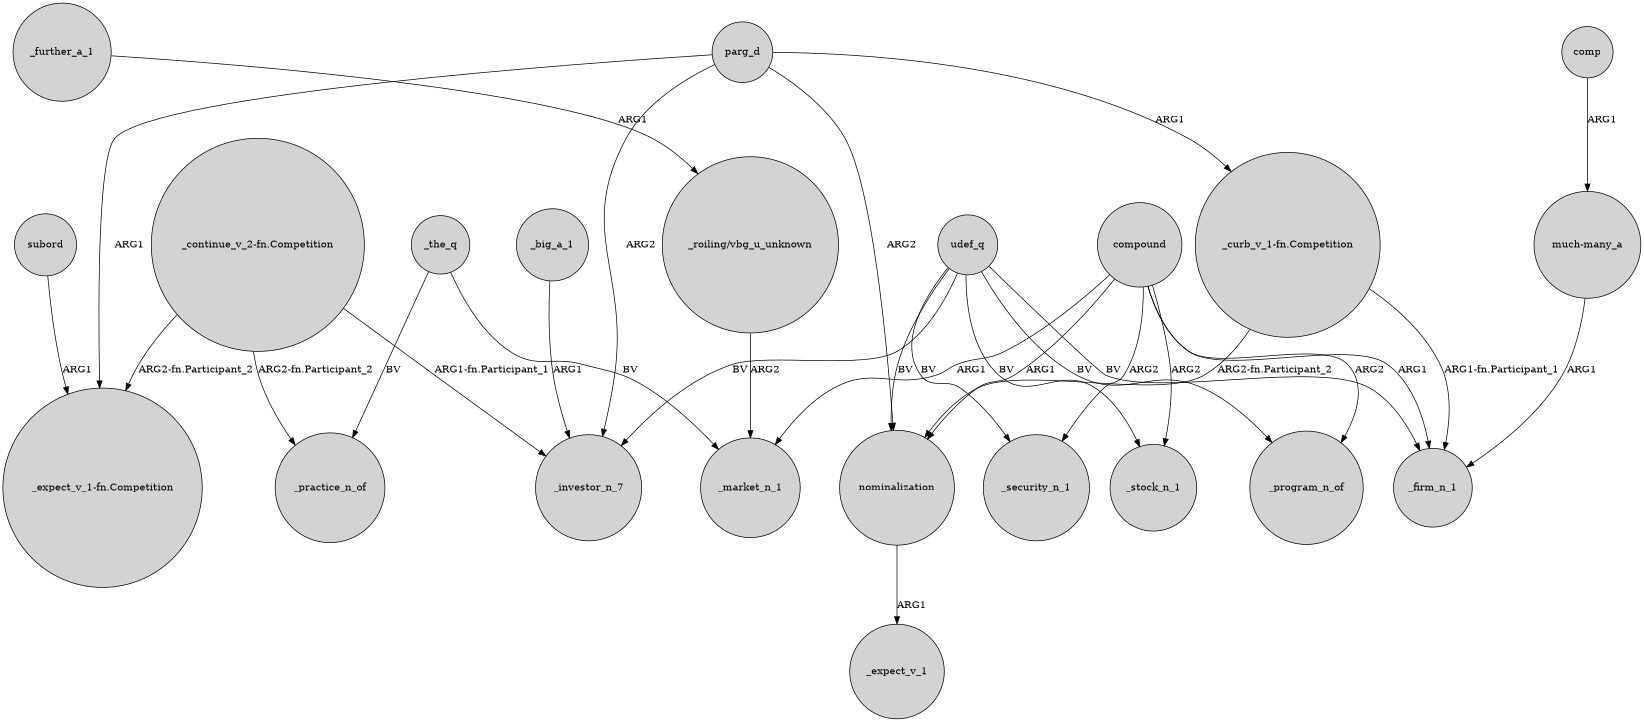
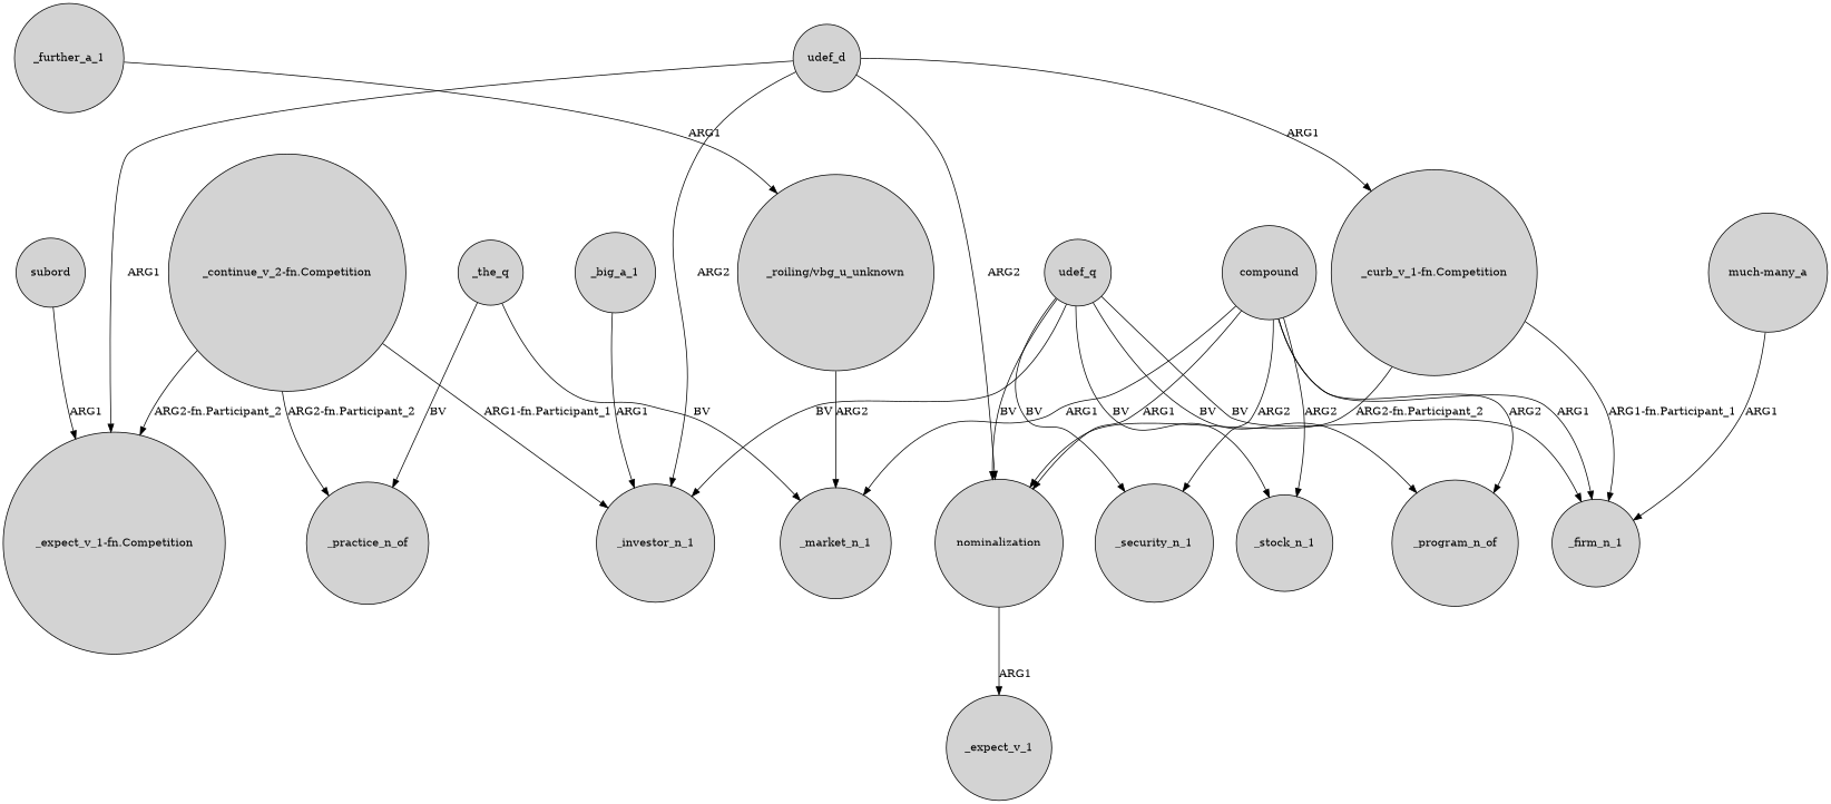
  digraph {
    node [shape=circle style=filled]
    subord
    "_expect_v_1-fn.Competition"
    "_roiling/vbg_u_unknown"
    _market_n_1
    "_continue_v_2-fn.Competition"
    _practice_n_of
-   _investor_n_1 [label=_investor_n_7]
+   _investor_n_1
    _big_a_1
    "_curb_v_1-fn.Competition"
    nominalization
    _firm_n_1
    n12 [label=_expect_v_1]
    udef_q
    _security_n_1
    _program_n_of
    _stock_n_1
    _the_q
    compound
-   comp
    "much-many_a"
-   parg_d
+   parg_d [label=udef_d]
    _further_a_1
    subord -> "_expect_v_1-fn.Competition" [label=ARG1]
    "_roiling/vbg_u_unknown" -> _market_n_1 [label=ARG2]
    "_continue_v_2-fn.Competition" -> "_expect_v_1-fn.Competition" [label="ARG2-fn.Participant_2"]
    "_continue_v_2-fn.Competition" -> _practice_n_of [label="ARG2-fn.Participant_2"]
    "_continue_v_2-fn.Competition" -> _investor_n_1 [label="ARG1-fn.Participant_1"]
    _big_a_1 -> _investor_n_1 [label=ARG1]
    "_curb_v_1-fn.Competition" -> nominalization [label="ARG2-fn.Participant_2"]
    "_curb_v_1-fn.Competition" -> _firm_n_1 [label="ARG1-fn.Participant_1"]
    nominalization -> n12 [label=ARG1]
    udef_q -> _investor_n_1 [label=BV]
    udef_q -> nominalization [label=BV]
    udef_q -> _firm_n_1 [label=BV]
    udef_q -> _security_n_1 [label=BV]
    udef_q -> _program_n_of [label=BV]
    udef_q -> _stock_n_1 [label=BV]
    _the_q -> _market_n_1 [label=BV]
    _the_q -> _practice_n_of [label=BV]
    compound -> _market_n_1 [label=ARG1]
    compound -> nominalization [label=ARG1]
    compound -> _firm_n_1 [label=ARG1]
    compound -> _security_n_1 [label=ARG2]
    compound -> _program_n_of [label=ARG2]
    compound -> _stock_n_1 [label=ARG2]
-   comp -> "much-many_a" [label=ARG1]
    "much-many_a" -> _firm_n_1 [label=ARG1]
    parg_d -> "_expect_v_1-fn.Competition" [label=ARG1]
    parg_d -> _investor_n_1 [label=ARG2]
    parg_d -> "_curb_v_1-fn.Competition" [label=ARG1]
    parg_d -> nominalization [label=ARG2]
    _further_a_1 -> "_roiling/vbg_u_unknown" [label=ARG1]
  }
